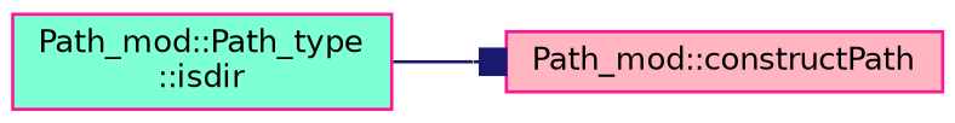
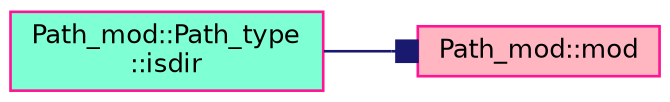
  digraph {
    rankdir=LR
    node [color=deeppink fontname=Helvetica fontsize=10 shape=record style=filled]
    n1 [fillcolor=aquamarine fontcolor=black height=0.2 label="Path_mod::Path_type\l::isdir" width=0.4]
-   n2 [fillcolor=lightpink height=0.2 label="Path_mod::constructPath" width=0.4]
+   n2 [fillcolor=lightpink height=0.2 label="Path_mod::mod" width=0.4]
    n1 -> n2 [color=midnightblue fontname=Helvetica fontsize=10 labelfontname=Helvetica labelfontsize=10 style=solid arrowhead=box]
  }
